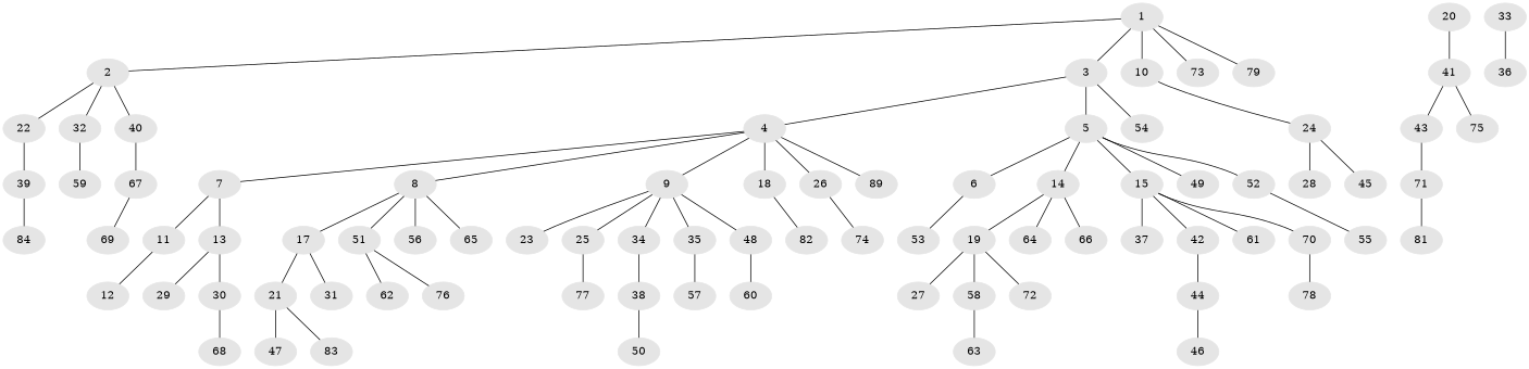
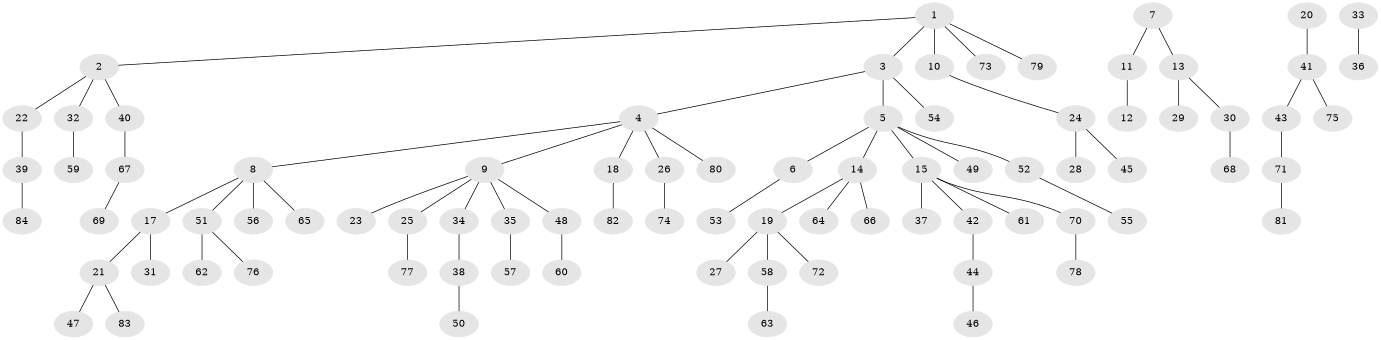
  graph {
    node [color=gray90 style=filled]
    1
    2
    3
    10
    73
    79
    22
    32
    40
    4
    5
    54
    24
    39
    59
    67
    7
    8
    9
    18
    26
-   80 [label=89]
+   80
    6
    14
    15
    49
    52
    11
    13
    17
    51
    56
    65
    23
    25
    34
    35
    48
    82
    74
    53
    19
    64
    66
    37
    42
    61
    70
    55
    12
    29
    30
    21
    31
    62
    76
    77
    38
    57
    60
    28
    45
    68
    27
    58
    72
    44
    78
    20
    41
    33
    36
    47
    83
    63
    43
    75
    84
    50
    69
    71
    46
    81
    1 -- 2
    1 -- 3
    1 -- 10
    1 -- 73
    1 -- 79
    2 -- 22
    2 -- 32
    2 -- 40
    3 -- 4
    3 -- 5
    3 -- 54
    10 -- 24
    22 -- 39
    32 -- 59
    40 -- 67
-   4 -- 7
    4 -- 8
    4 -- 9
    4 -- 18
    4 -- 26
    4 -- 80
    5 -- 6
    5 -- 14
    5 -- 15
    5 -- 49
    5 -- 52
    24 -- 28
    24 -- 45
    39 -- 84
    67 -- 69
    7 -- 11
    7 -- 13
    8 -- 17
    8 -- 51
    8 -- 56
    8 -- 65
    9 -- 23
    9 -- 25
    9 -- 34
    9 -- 35
    9 -- 48
    18 -- 82
    26 -- 74
    6 -- 53
    14 -- 19
    14 -- 64
    14 -- 66
    15 -- 37
    15 -- 42
    15 -- 61
    15 -- 70
    52 -- 55
    11 -- 12
    13 -- 29
    13 -- 30
    17 -- 21
    17 -- 31
    51 -- 62
    51 -- 76
    25 -- 77
    34 -- 38
    35 -- 57
    48 -- 60
    19 -- 27
    19 -- 58
    19 -- 72
    42 -- 44
    70 -- 78
    30 -- 68
    21 -- 47
    21 -- 83
    38 -- 50
    58 -- 63
    44 -- 46
    20 -- 41
    41 -- 43
    41 -- 75
    33 -- 36
    43 -- 71
    71 -- 81
  }
